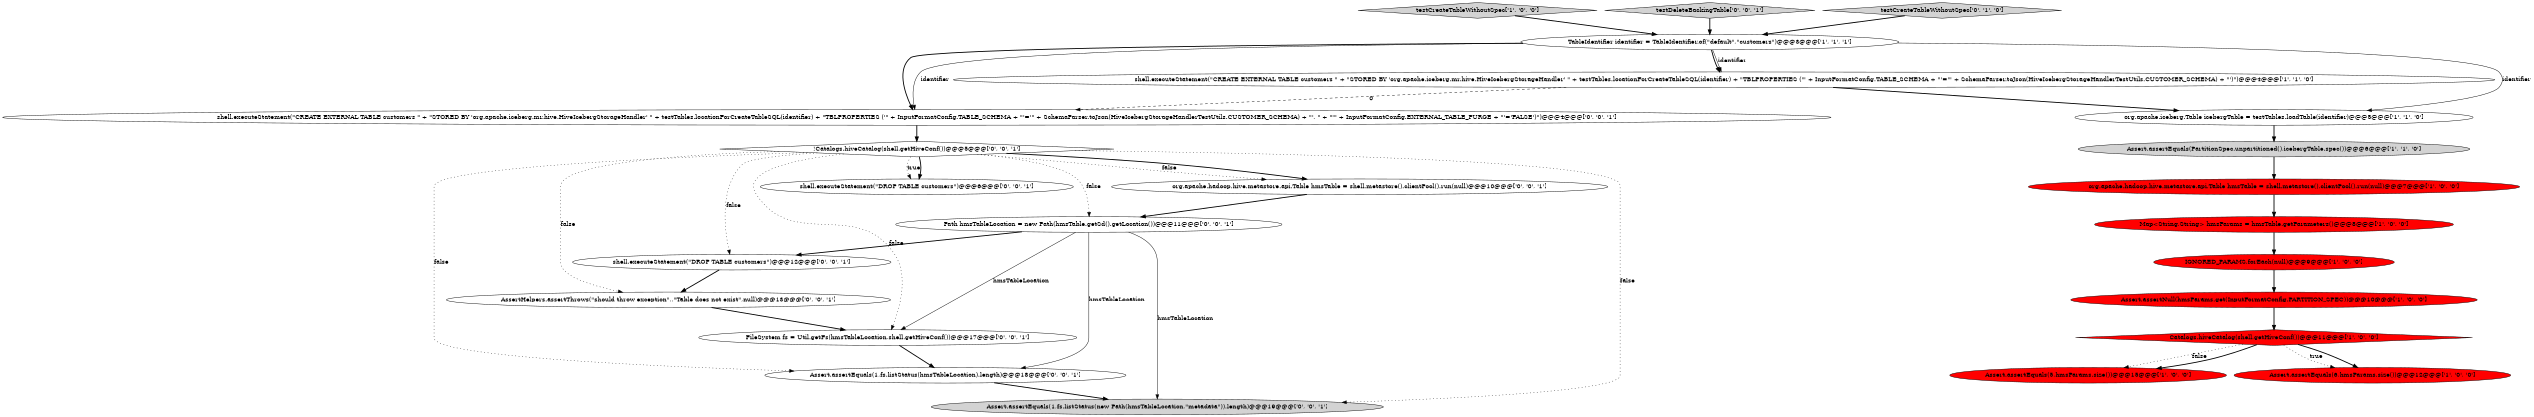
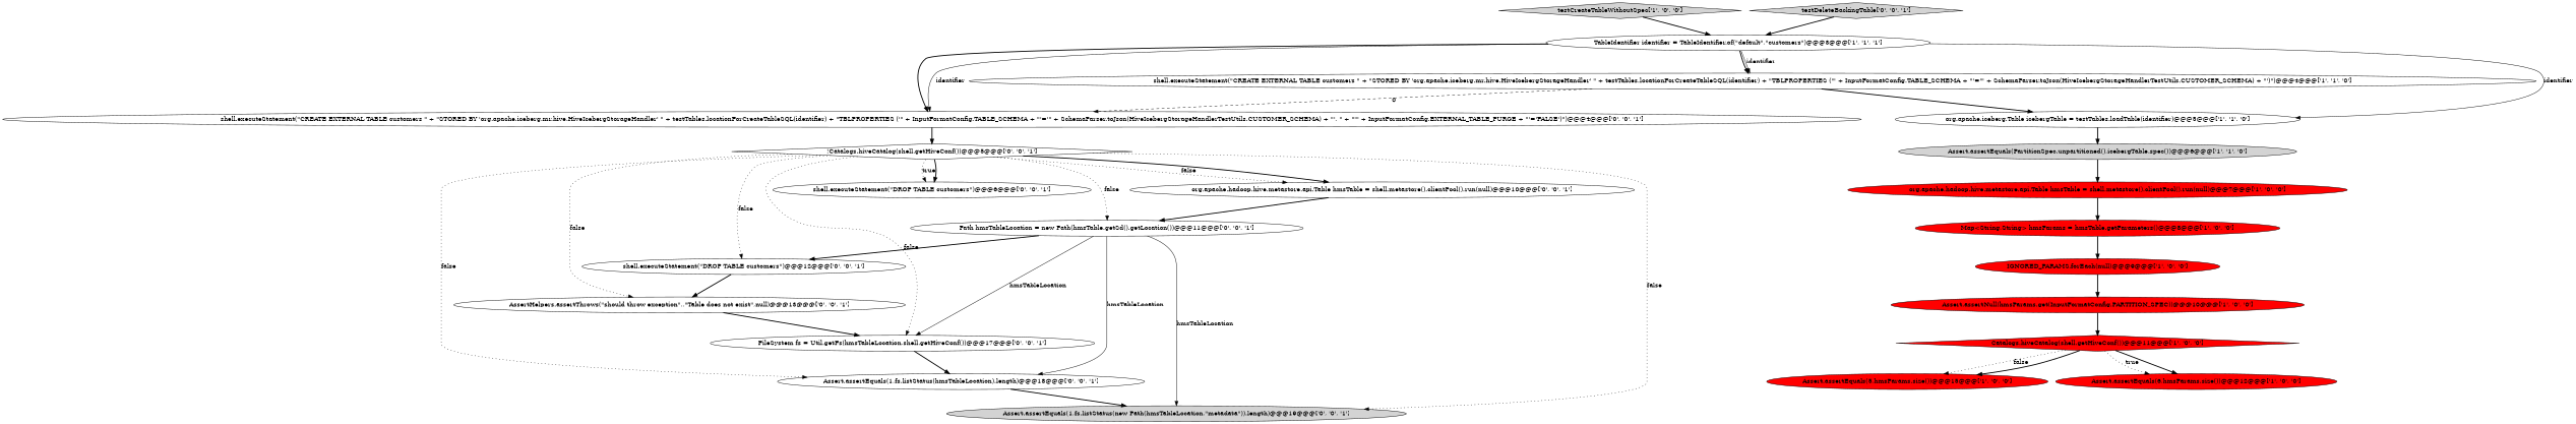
  digraph {
    node [fillcolor=white shape=ellipse style=filled]
    edge [style=bold]
    n1 [label="!Catalogs.hiveCatalog(shell.getHiveConf())@@@5@@@['0', '0', '1']" shape=diamond]
    n2 [label="org.apache.hadoop.hive.metastore.api.Table hmsTable = shell.metastore().clientPool().run(null)@@@10@@@['0', '0', '1']"]
    n3 [label="Assert.assertEquals(1,fs.listStatus(hmsTableLocation).length)@@@18@@@['0', '0', '1']"]
    n4 [label="shell.executeStatement(\"DROP TABLE customers\")@@@6@@@['0', '0', '1']"]
    n5 [label="AssertHelpers.assertThrows(\"should throw exception\",,\"Table does not exist\",null)@@@13@@@['0', '0', '1']"]
    n6 [label="Path hmsTableLocation = new Path(hmsTable.getSd().getLocation())@@@11@@@['0', '0', '1']"]
    n7 [label="FileSystem fs = Util.getFs(hmsTableLocation,shell.getHiveConf())@@@17@@@['0', '0', '1']"]
    n8 [label="shell.executeStatement(\"DROP TABLE customers\")@@@12@@@['0', '0', '1']"]
    n9 [fillcolor=lightgray label="Assert.assertEquals(1,fs.listStatus(new Path(hmsTableLocation,\"metadata\")).length)@@@19@@@['0', '0', '1']"]
    n10 [label="shell.executeStatement(\"CREATE EXTERNAL TABLE customers \" + \"STORED BY 'org.apache.iceberg.mr.hive.HiveIcebergStorageHandler' \" + testTables.locationForCreateTableSQL(identifier) + \"TBLPROPERTIES ('\" + InputFormatConfig.TABLE_SCHEMA + \"'='\" + SchemaParser.toJson(HiveIcebergStorageHandlerTestUtils.CUSTOMER_SCHEMA) + \"', \" + \"'\" + InputFormatConfig.EXTERNAL_TABLE_PURGE + \"'='FALSE')\")@@@4@@@['0', '0', '1']"]
    n11 [fillcolor=red label="org.apache.hadoop.hive.metastore.api.Table hmsTable = shell.metastore().clientPool().run(null)@@@7@@@['1', '0', '0']"]
    n12 [fillcolor=red label="Map<String,String> hmsParams = hmsTable.getParameters()@@@8@@@['1', '0', '0']"]
    n13 [fillcolor=red label="IGNORED_PARAMS.forEach(null)@@@9@@@['1', '0', '0']"]
    n14 [fillcolor=red label="Catalogs.hiveCatalog(shell.getHiveConf())@@@11@@@['1', '0', '0']" shape=diamond]
    n15 [fillcolor=red label="Assert.assertEquals(6,hmsParams.size())@@@12@@@['1', '0', '0']"]
    n16 [fillcolor=red label="Assert.assertEquals(5,hmsParams.size())@@@15@@@['1', '0', '0']"]
    n17 [label="org.apache.iceberg.Table icebergTable = testTables.loadTable(identifier)@@@5@@@['1', '1', '0']"]
    n18 [fillcolor=lightgray label="Assert.assertEquals(PartitionSpec.unpartitioned(),icebergTable.spec())@@@6@@@['1', '1', '0']"]
    n19 [fillcolor=red label="Assert.assertNull(hmsParams.get(InputFormatConfig.PARTITION_SPEC))@@@10@@@['1', '0', '0']"]
    n20 [label="shell.executeStatement(\"CREATE EXTERNAL TABLE customers \" + \"STORED BY 'org.apache.iceberg.mr.hive.HiveIcebergStorageHandler' \" + testTables.locationForCreateTableSQL(identifier) + \"TBLPROPERTIES ('\" + InputFormatConfig.TABLE_SCHEMA + \"'='\" + SchemaParser.toJson(HiveIcebergStorageHandlerTestUtils.CUSTOMER_SCHEMA) + \"')\")@@@4@@@['1', '1', '0']"]
    n21 [fillcolor=lightgray label="testCreateTableWithoutSpec['1', '0', '0']" shape=diamond]
    n22 [label="TableIdentifier identifier = TableIdentifier.of(\"default\",\"customers\")@@@3@@@['1', '1', '1']"]
    n23 [fillcolor=lightgray label="testDeleteBackingTable['0', '0', '1']" shape=diamond]
-   n24 [fillcolor=lightgray label="testCreateTableWithoutSpec['0', '1', '0']" shape=diamond]
    n1 -> n2
    n1 -> n2 [label=false style=dotted]
    n1 -> n3 [label=false style=dotted]
    n1 -> n4 [label=true style=dotted]
    n1 -> n4
    n1 -> n5 [label=false style=dotted]
    n1 -> n6 [label=false style=dotted]
    n1 -> n7 [label=false style=dotted]
    n1 -> n8 [label=false style=dotted]
    n1 -> n9 [label=false style=dotted]
    n2 -> n6
    n3 -> n9
    n5 -> n7
    n6 -> n3 [label=hmsTableLocation style=solid]
    n6 -> n7 [label=hmsTableLocation style=solid]
    n6 -> n8
    n6 -> n9 [label=hmsTableLocation style=solid]
    n7 -> n3
    n8 -> n5
    n10 -> n1
    n11 -> n12
    n12 -> n13
    n13 -> n19
    n14 -> n15
    n14 -> n15 [label=true style=dotted]
    n14 -> n16 [label=false style=dotted]
    n14 -> n16
    n17 -> n18
    n18 -> n11
    n19 -> n14
    n20 -> n10 [label=0 style=dashed]
    n20 -> n17
    n21 -> n22
    n22 -> n10
    n22 -> n10 [label=identifier style=solid]
    n22 -> n17 [label=identifier style=solid]
    n22 -> n20 [label=identifier style=solid]
    n22 -> n20
    n23 -> n22
-   n24 -> n22
  }
